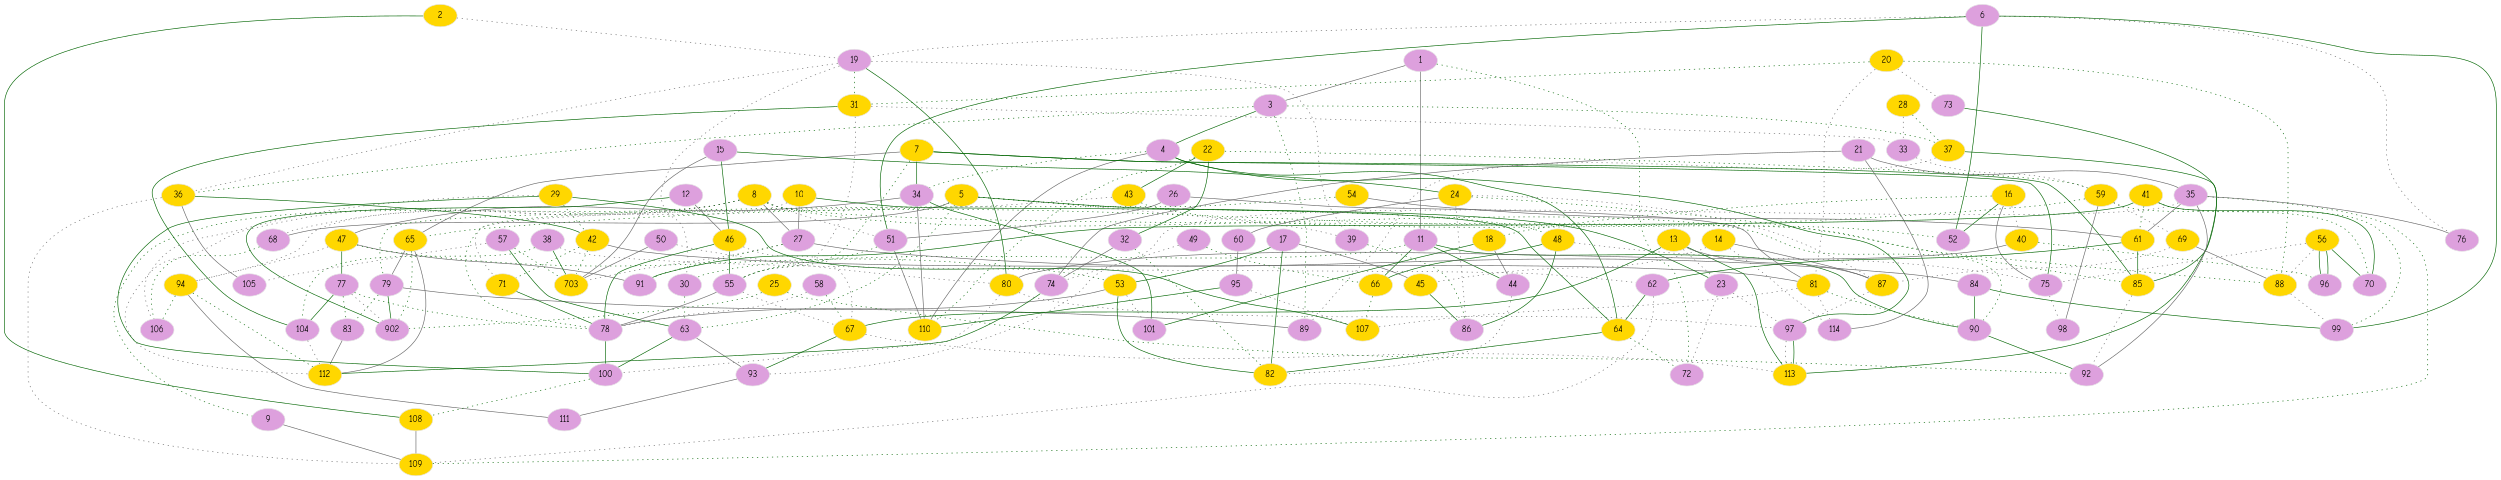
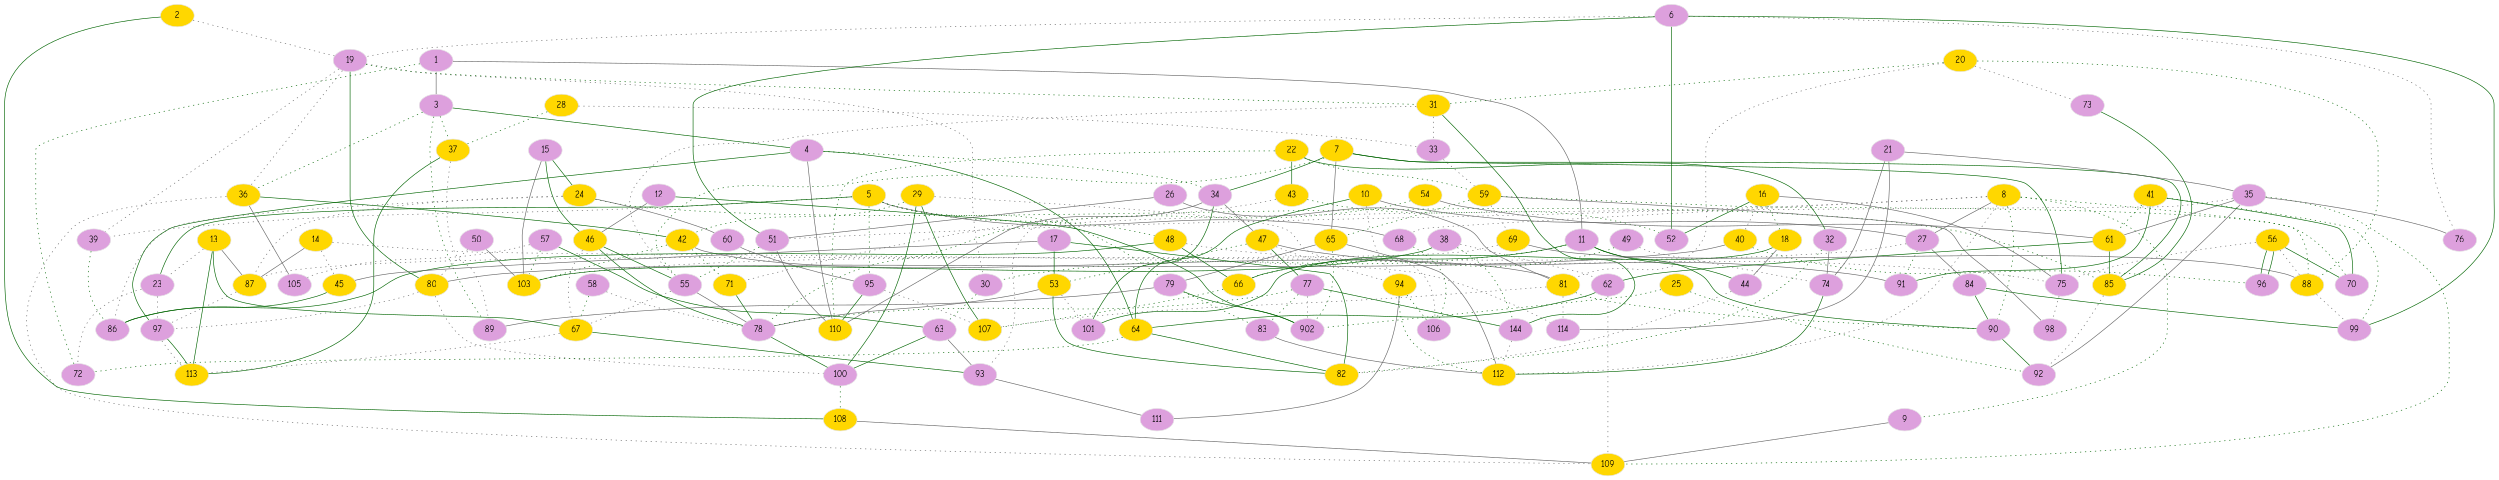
  graph {
    fontname="Comic Neue"
    node [color=gray90 fillcolor=plum fontname="Comic Neue" style=filled]
    edge [color=darkgreen fontname="Comic Neue" style=dotted]
    1
    3
    11
    72
    4
    36 [fillcolor=gold]
    37 [fillcolor=gold]
    89
    90
    30
    44
    66 [fillcolor=gold]
    2 [fillcolor=gold]
    19
    108 [fillcolor=gold]
    39
    31 [fillcolor=gold]
    80 [fillcolor=gold]
    109 [fillcolor=gold]
    34
    64 [fillcolor=gold]
    97
    110 [fillcolor=gold]
    42 [fillcolor=gold]
    105
    113 [fillcolor=gold]
    101
    47 [fillcolor=gold]
    82 [fillcolor=gold]
    5 [fillcolor=gold]
    23
    48 [fillcolor=gold]
    68
    79
    95
    86
    75
    106
    n39 [label=902]
    83
    107 [fillcolor=gold]
    6
    51
    52
    76
    99
    55
    7 [fillcolor=gold]
    65 [fillcolor=gold]
    85 [fillcolor=gold]
    67 [fillcolor=gold]
    78
    112 [fillcolor=gold]
    98
    92
    8 [fillcolor=gold]
    9
    27
    88 [fillcolor=gold]
-   103 [fillcolor=gold label=703]
+   103 [fillcolor=gold]
    84
    91
    10 [fillcolor=gold]
    94 [fillcolor=gold]
    111
    63
    46 [fillcolor=gold]
    12
    13 [fillcolor=gold]
    87 [fillcolor=gold]
    93
    14 [fillcolor=gold]
    45 [fillcolor=gold]
    114
    15
    24 [fillcolor=gold]
    60
    16 [fillcolor=gold]
    18 [fillcolor=gold]
    40 [fillcolor=gold]
    96
    17
    53 [fillcolor=gold]
    33
-   104
+   104 [label=144]
    100
    20 [fillcolor=gold]
    73
    81 [fillcolor=gold]
    21
    35
    74
    61 [fillcolor=gold]
    22 [fillcolor=gold]
    32
    43 [fillcolor=gold]
    59 [fillcolor=gold]
    71 [fillcolor=gold]
    70
    69 [fillcolor=gold]
    25 [fillcolor=gold]
    26
    28 [fillcolor=gold]
    29 [fillcolor=gold]
    77
    62
    38
    41 [fillcolor=gold]
    49
    50
    54 [fillcolor=gold]
    56 [fillcolor=gold]
    57
    58
    1 -- 3 [color=gray40 style=solid]
    1 -- 11 [color=gray40 style=solid]
    1 -- 72
    3 -- 4 [style=solid]
    3 -- 36
    3 -- 37
    3 -- 89
    11 -- 90 [style=solid]
    11 -- 30
    11 -- 44 [style=solid]
    11 -- 66 [style=solid]
    4 -- 34
    4 -- 64 [style=solid]
    4 -- 97 [style=solid]
    4 -- 110 [color=gray40 style=solid]
    36 -- 109 [color=gray40]
    36 -- 42 [style=solid]
    36 -- 105 [color=gray40 style=solid]
    37 -- 89 [color=gray40]
    37 -- 113 [style=solid]
    90 -- 92 [style=solid]
    30 -- 63
    44 -- 82 [color=gray40]
    66 -- 107
    2 -- 19 [color=gray40]
    2 -- 108 [style=solid]
    19 -- 36 [color=gray40]
    19 -- 30 [color=gray40]
    19 -- 39 [color=gray40]
    19 -- 31
    19 -- 80 [style=solid]
    108 -- 109 [color=gray40 style=solid]
    39 -- 86
    31 -- 55 [color=gray40]
    31 -- 33 [color=gray40]
    31 -- 104 [style=solid]
    80 -- 97 [color=gray40]
    80 -- 100 [color=gray40]
    34 -- 110 [color=gray40 style=solid]
    34 -- 101 [style=solid]
    34 -- 47 [color=gray40 style=solid]
    64 -- 72
    64 -- 82 [style=solid]
    97 -- 113 [color=gray40]
    97 -- 113 [style=solid]
    42 -- 103
    42 -- 81 [color=gray40 style=solid]
    42 -- 71
    47 -- 91 [color=gray40 style=solid]
    47 -- 94 [color=gray40]
    47 -- 53
    47 -- 77 [style=solid]
    5 -- 39 [color=gray40]
    5 -- 23 [style=solid]
    5 -- 48
    5 -- 68 [color=gray40 style=solid]
    5 -- 79
-   5 -- 63
+   5 -- 95
    23 -- 72 [color=gray40]
    23 -- 97 [color=gray40]
    48 -- 66 [style=solid]
    48 -- 86 [style=solid]
    48 -- 75 [color=gray40]
    68 -- 106
    79 -- 89 [color=gray40 style=solid]
    79 -- n39 [style=solid]
    79 -- 83
    95 -- 110 [style=solid]
    95 -- 107 [color=gray40]
    75 -- 98 [color=gray40]
    83 -- 112 [color=gray40 style=solid]
    6 -- 19 [color=gray40]
    6 -- 51 [style=solid]
    6 -- 52 [style=solid]
    6 -- 76 [color=gray40]
    6 -- 99 [style=solid]
    51 -- 110 [color=gray40 style=solid]
    51 -- 55
    55 -- 67 [color=gray40]
    55 -- 78 [color=gray40 style=solid]
    7 -- 34 [style=solid]
    7 -- 75 [style=solid]
    7 -- 55
    7 -- 65 [color=gray40 style=solid]
    7 -- 85 [style=solid]
    65 -- 79 [color=gray40 style=solid]
    65 -- n39
    65 -- 112 [color=gray40 style=solid]
    85 -- 92 [color=gray40]
    67 -- 113 [color=gray40]
    67 -- 93 [style=solid]
    78 -- 100 [style=solid]
    8 -- 90
    8 -- 68 [color=gray40]
    8 -- 51 [color=gray40]
    8 -- 112 [color=gray40]
    8 -- 9
    8 -- 27 [color=gray40 style=solid]
    8 -- 88
    9 -- 109 [color=gray40 style=solid]
    27 -- 103 [color=gray40]
    27 -- 84 [color=gray40 style=solid]
    27 -- 91
    88 -- 99 [color=gray40]
    84 -- 90 [style=solid]
    84 -- 99 [style=solid]
    10 -- 64 [style=solid]
    10 -- 27 [color=gray40 style=solid]
    10 -- 94 [color=gray40]
    94 -- 106
    94 -- 112
    94 -- 111 [color=gray40 style=solid]
    63 -- 93 [color=gray40 style=solid]
    63 -- 100 [style=solid]
    46 -- 55 [style=solid]
    46 -- 67 [color=gray40]
    46 -- 78 [style=solid]
    12 -- n39 [style=solid]
    12 -- 46 [color=gray40 style=solid]
    13 -- 113 [style=solid]
    13 -- 23 [color=gray40]
    13 -- 67 [style=solid]
    13 -- 87 [color=gray40 style=solid]
    87 -- 97 [color=gray40]
    93 -- 111 [color=gray40 style=solid]
    14 -- 87 [color=gray40 style=solid]
    14 -- 45 [color=gray40]
    14 -- 114 [color=gray40]
    45 -- 86 [style=solid]
    15 -- 103 [color=gray40 style=solid]
    15 -- 46 [style=solid]
    15 -- 24 [style=solid]
    24 -- 86 [color=gray40]
    24 -- 85
    24 -- 87 [color=gray40]
    24 -- 60 [color=gray40 style=solid]
    60 -- 95 [color=gray40 style=solid]
    16 -- 75 [color=gray40 style=solid]
    16 -- 52 [style=solid]
    16 -- 18
    16 -- 40 [color=gray40]
    18 -- 44 [color=gray40 style=solid]
    18 -- 101 [style=solid]
    40 -- 80 [color=gray40 style=solid]
    40 -- 96
    17 -- 82 [style=solid]
    17 -- 45 [color=gray40 style=solid]
    17 -- 53 [style=solid]
    53 -- 101 [color=gray40]
    53 -- 82 [style=solid]
    53 -- 78 [color=gray40 style=solid]
    33 -- 59 [color=gray40]
    104 -- 112 [color=gray40]
    100 -- 108
    20 -- 31
    20 -- 88
    20 -- 73 [color=gray40]
    20 -- 81 [color=gray40]
    73 -- 85 [style=solid]
    81 -- 90
    81 -- 107 [color=gray40]
    81 -- 114 [color=gray40]
    21 -- 114 [color=gray40 style=solid]
    21 -- 35 [color=gray40 style=solid]
    21 -- 74 [color=gray40 style=solid]
    35 -- 109
    35 -- 76 [color=gray40 style=solid]
    35 -- 92 [color=gray40 style=solid]
    35 -- 93 [color=gray40]
    35 -- 61 [color=gray40 style=solid]
    74 -- 112 [style=solid]
    61 -- 85 [style=solid]
    61 -- 62 [style=solid]
    22 -- 110
    22 -- 32 [style=solid]
    22 -- 43 [style=solid]
    22 -- 59
    32 -- 82
    32 -- 74 [color=gray40 style=solid]
    43 -- 52
    43 -- 71 [color=gray40]
    59 -- 65
    59 -- 98 [color=gray40 style=solid]
    59 -- 70
    59 -- 69 [color=gray40]
    71 -- 78 [style=solid]
    69 -- 88 [color=gray40 style=solid]
    69 -- 87 [color=gray40]
    25 -- n39
    25 -- 92
    26 -- 51 [color=gray40 style=solid]
    26 -- 81 [color=gray40 style=solid]
    28 -- 37
    28 -- 33 [color=gray40]
    29 -- 42
    29 -- 106 [color=gray40]
    29 -- 107 [style=solid]
    29 -- 100 [style=solid]
    77 -- n39 [color=gray40]
    77 -- 83
    77 -- 78
    77 -- 104 [style=solid]
    62 -- 109 [color=gray40]
    62 -- 64 [style=solid]
    38 -- 103 [style=solid]
    38 -- 104
    38 -- 62 [color=gray40]
    41 -- 99
    41 -- 91 [style=solid]
    41 -- 61
    41 -- 70 [style=solid]
    49 -- 66
    49 -- 74 [color=gray40]
    50 -- 80 [color=gray40]
    50 -- 103 [color=gray40 style=solid]
    54 -- 78
    54 -- 61 [color=gray40 style=solid]
    56 -- 75 [color=gray40]
    56 -- 88 [color=gray40]
    56 -- 96 [style=solid]
    56 -- 96 [style=solid]
    56 -- 70 [style=solid]
    57 -- 105 [color=gray40]
    57 -- 103
    57 -- 63 [style=solid]
    58 -- 67
    58 -- 78 [color=gray40]
  }
